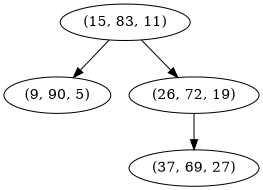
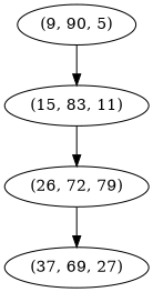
  digraph {
    "(9, 90, 5)"
    "(15, 83, 11)"
-   "(26, 72, 19)"
+   "(26, 72, 19)" [label="(26, 72, 79)"]
    n4 [label="(37, 69, 27)"]
-   "(15, 83, 11)" -> "(9, 90, 5)"
+   "(9, 90, 5)" -> "(15, 83, 11)"
    "(15, 83, 11)" -> "(26, 72, 19)"
    "(26, 72, 19)" -> n4
  }
